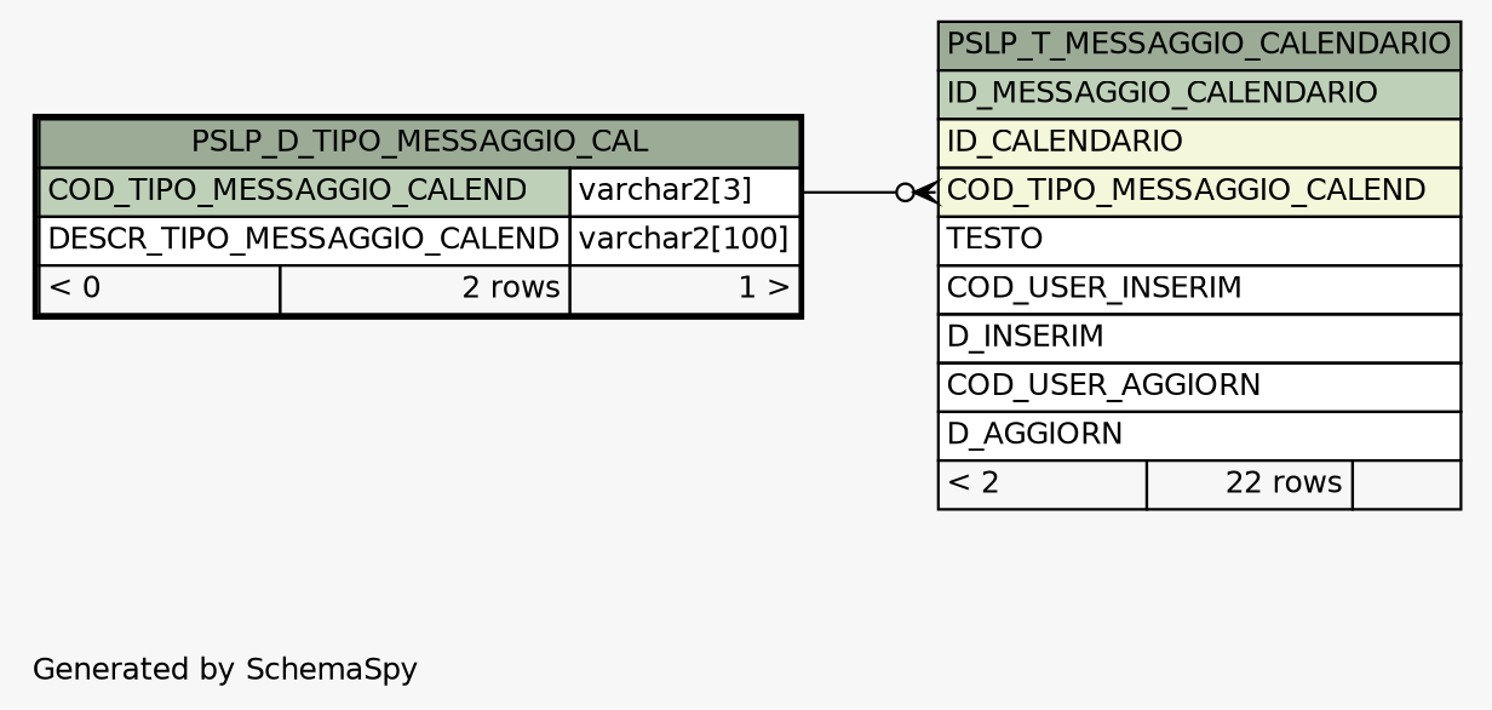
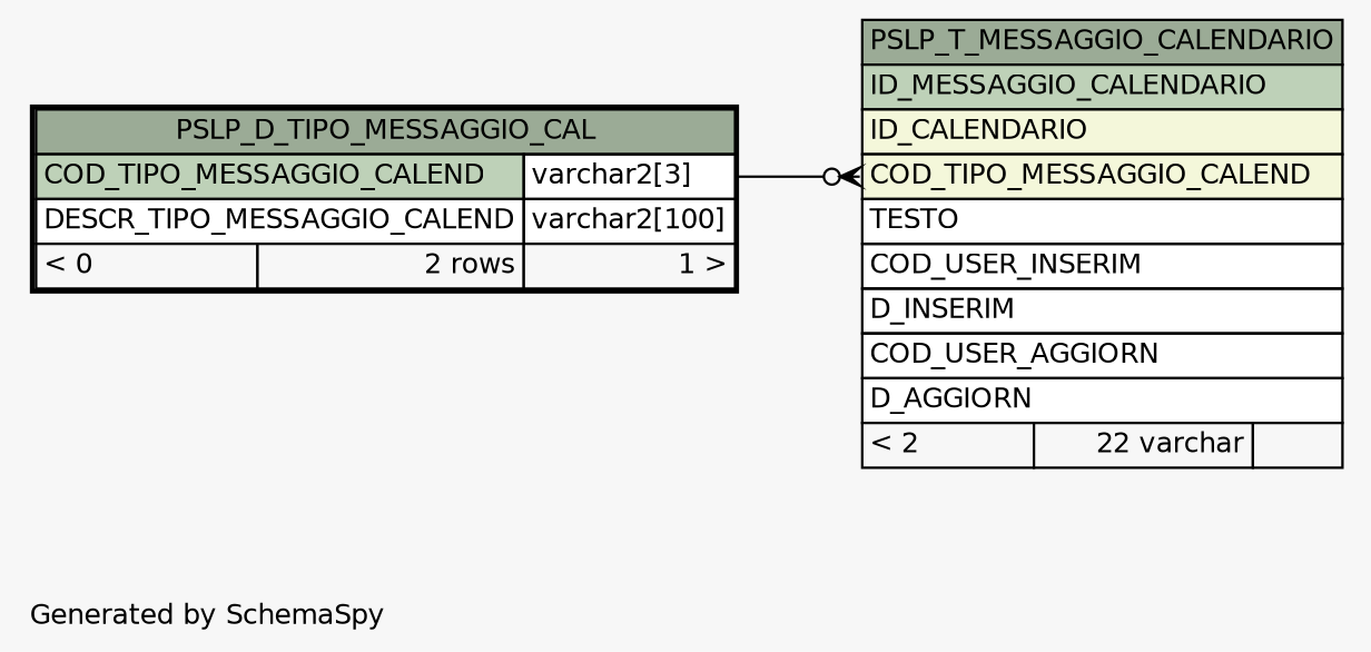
  digraph {
    bgcolor="#f7f7f7"
    fontname=Helvetica
    fontsize=11
    label="\nGenerated by SchemaSpy"
    labeljust=l
    nodesep=0.18
    rankdir=RL
    ranksep=0.46
    node [fontname=Helvetica fontsize=11 shape=plaintext]
-   n1 [label=<     <TABLE BORDER="0" CELLBORDER="1" CELLSPACING="0" BGCOLOR="#ffffff">       <TR><TD COLSPAN="3" BGCOLOR="#9bab96" ALIGN="CENTER">PSLP_T_MESSAGGIO_CALENDARIO</TD></TR>       <TR><TD PORT="ID_MESSAGGIO_CALENDARIO" COLSPAN="3" BGCOLOR="#bed1b8" ALIGN="LEFT">ID_MESSAGGIO_CALENDARIO</TD></TR>       <TR><TD PORT="ID_CALENDARIO" COLSPAN="3" BGCOLOR="#f4f7da" ALIGN="LEFT">ID_CALENDARIO</TD></TR>       <TR><TD PORT="COD_TIPO_MESSAGGIO_CALEND" COLSPAN="3" BGCOLOR="#f4f7da" ALIGN="LEFT">COD_TIPO_MESSAGGIO_CALEND</TD></TR>       <TR><TD PORT="TESTO" COLSPAN="3" ALIGN="LEFT">TESTO</TD></TR>       <TR><TD PORT="COD_USER_INSERIM" COLSPAN="3" ALIGN="LEFT">COD_USER_INSERIM</TD></TR>       <TR><TD PORT="D_INSERIM" COLSPAN="3" ALIGN="LEFT">D_INSERIM</TD></TR>       <TR><TD PORT="COD_USER_AGGIORN" COLSPAN="3" ALIGN="LEFT">COD_USER_AGGIORN</TD></TR>       <TR><TD PORT="D_AGGIORN" COLSPAN="3" ALIGN="LEFT">D_AGGIORN</TD></TR>       <TR><TD ALIGN="LEFT" BGCOLOR="#f7f7f7">&lt; 2</TD><TD ALIGN="RIGHT" BGCOLOR="#f7f7f7">22 rows</TD><TD ALIGN="RIGHT" BGCOLOR="#f7f7f7">  </TD></TR>     </TABLE>>]
+   n1 [label=<     <TABLE BORDER="0" CELLBORDER="1" CELLSPACING="0" BGCOLOR="#ffffff">       <TR><TD COLSPAN="3" BGCOLOR="#9bab96" ALIGN="CENTER">PSLP_T_MESSAGGIO_CALENDARIO</TD></TR>       <TR><TD PORT="ID_MESSAGGIO_CALENDARIO" COLSPAN="3" BGCOLOR="#bed1b8" ALIGN="LEFT">ID_MESSAGGIO_CALENDARIO</TD></TR>       <TR><TD PORT="ID_CALENDARIO" COLSPAN="3" BGCOLOR="#f4f7da" ALIGN="LEFT">ID_CALENDARIO</TD></TR>       <TR><TD PORT="COD_TIPO_MESSAGGIO_CALEND" COLSPAN="3" BGCOLOR="#f4f7da" ALIGN="LEFT">COD_TIPO_MESSAGGIO_CALEND</TD></TR>       <TR><TD PORT="TESTO" COLSPAN="3" ALIGN="LEFT">TESTO</TD></TR>       <TR><TD PORT="COD_USER_INSERIM" COLSPAN="3" ALIGN="LEFT">COD_USER_INSERIM</TD></TR>       <TR><TD PORT="D_INSERIM" COLSPAN="3" ALIGN="LEFT">D_INSERIM</TD></TR>       <TR><TD PORT="COD_USER_AGGIORN" COLSPAN="3" ALIGN="LEFT">COD_USER_AGGIORN</TD></TR>       <TR><TD PORT="D_AGGIORN" COLSPAN="3" ALIGN="LEFT">D_AGGIORN</TD></TR>       <TR><TD ALIGN="LEFT" BGCOLOR="#f7f7f7">&lt; 2</TD><TD ALIGN="RIGHT" BGCOLOR="#f7f7f7">22 varchar</TD><TD ALIGN="RIGHT" BGCOLOR="#f7f7f7">  </TD></TR>     </TABLE>>]
    n2 [label=<     <TABLE BORDER="2" CELLBORDER="1" CELLSPACING="0" BGCOLOR="#ffffff">       <TR><TD COLSPAN="3" BGCOLOR="#9bab96" ALIGN="CENTER">PSLP_D_TIPO_MESSAGGIO_CAL</TD></TR>       <TR><TD PORT="COD_TIPO_MESSAGGIO_CALEND" COLSPAN="2" BGCOLOR="#bed1b8" ALIGN="LEFT">COD_TIPO_MESSAGGIO_CALEND</TD><TD PORT="COD_TIPO_MESSAGGIO_CALEND.type" ALIGN="LEFT">varchar2[3]</TD></TR>       <TR><TD PORT="DESCR_TIPO_MESSAGGIO_CALEND" COLSPAN="2" ALIGN="LEFT">DESCR_TIPO_MESSAGGIO_CALEND</TD><TD PORT="DESCR_TIPO_MESSAGGIO_CALEND.type" ALIGN="LEFT">varchar2[100]</TD></TR>       <TR><TD ALIGN="LEFT" BGCOLOR="#f7f7f7">&lt; 0</TD><TD ALIGN="RIGHT" BGCOLOR="#f7f7f7">2 rows</TD><TD ALIGN="RIGHT" BGCOLOR="#f7f7f7">1 &gt;</TD></TR>     </TABLE>>]
    n1 -> n2 [arrowhead=none arrowsize=0.8 arrowtail=crowodot dir=back headport="COD_TIPO_MESSAGGIO_CALEND.type:e" tailport="COD_TIPO_MESSAGGIO_CALEND:w"]
  }
